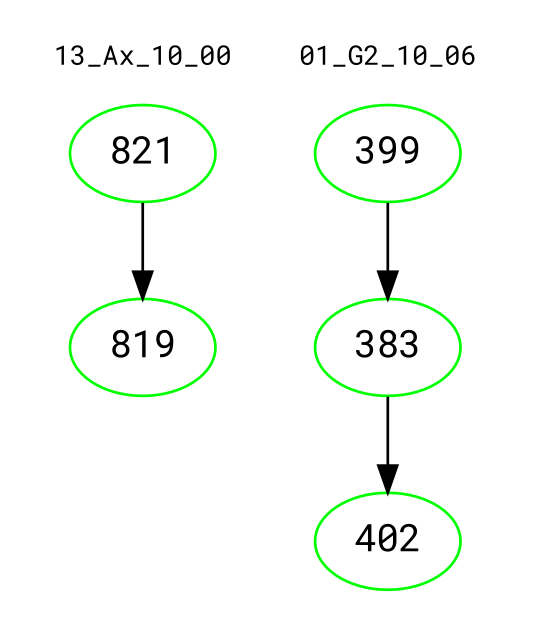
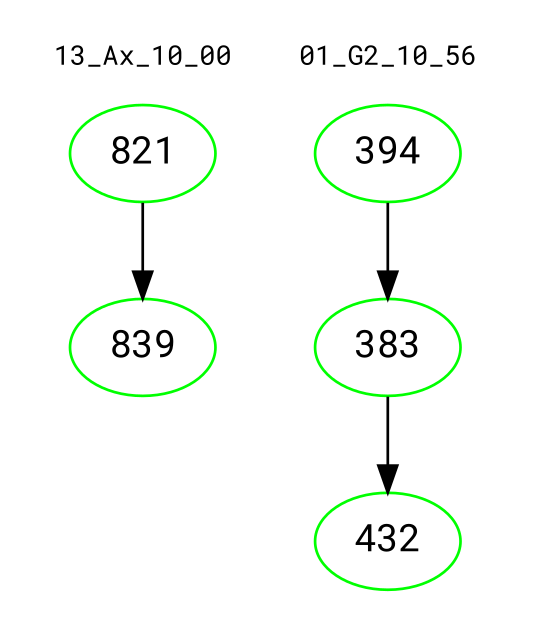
  digraph {
    fontname="Roboto Mono"
    node [color=green fontname="Roboto Mono"]
    edge [color=black fontname="Roboto Mono"]
    n1 [label=821]
-   n2 [label=819]
-   n3 [label=399]
+   n2 [label=839]
+   n3 [label=394]
    n4 [label=383]
-   n5 [label=402]
+   n5 [label=432]
    subgraph cluster_1 {
      color=white
      fontsize=10
      label="13_Ax_10_00"
      n1
      n2
    }
    subgraph cluster_2 {
      color=white
      fontsize=10
-     label="01_G2_10_06"
+     label="01_G2_10_56"
      n3
      n4
      n5
    }
    n1 -> n2
    n3 -> n4
    n4 -> n5
  }
